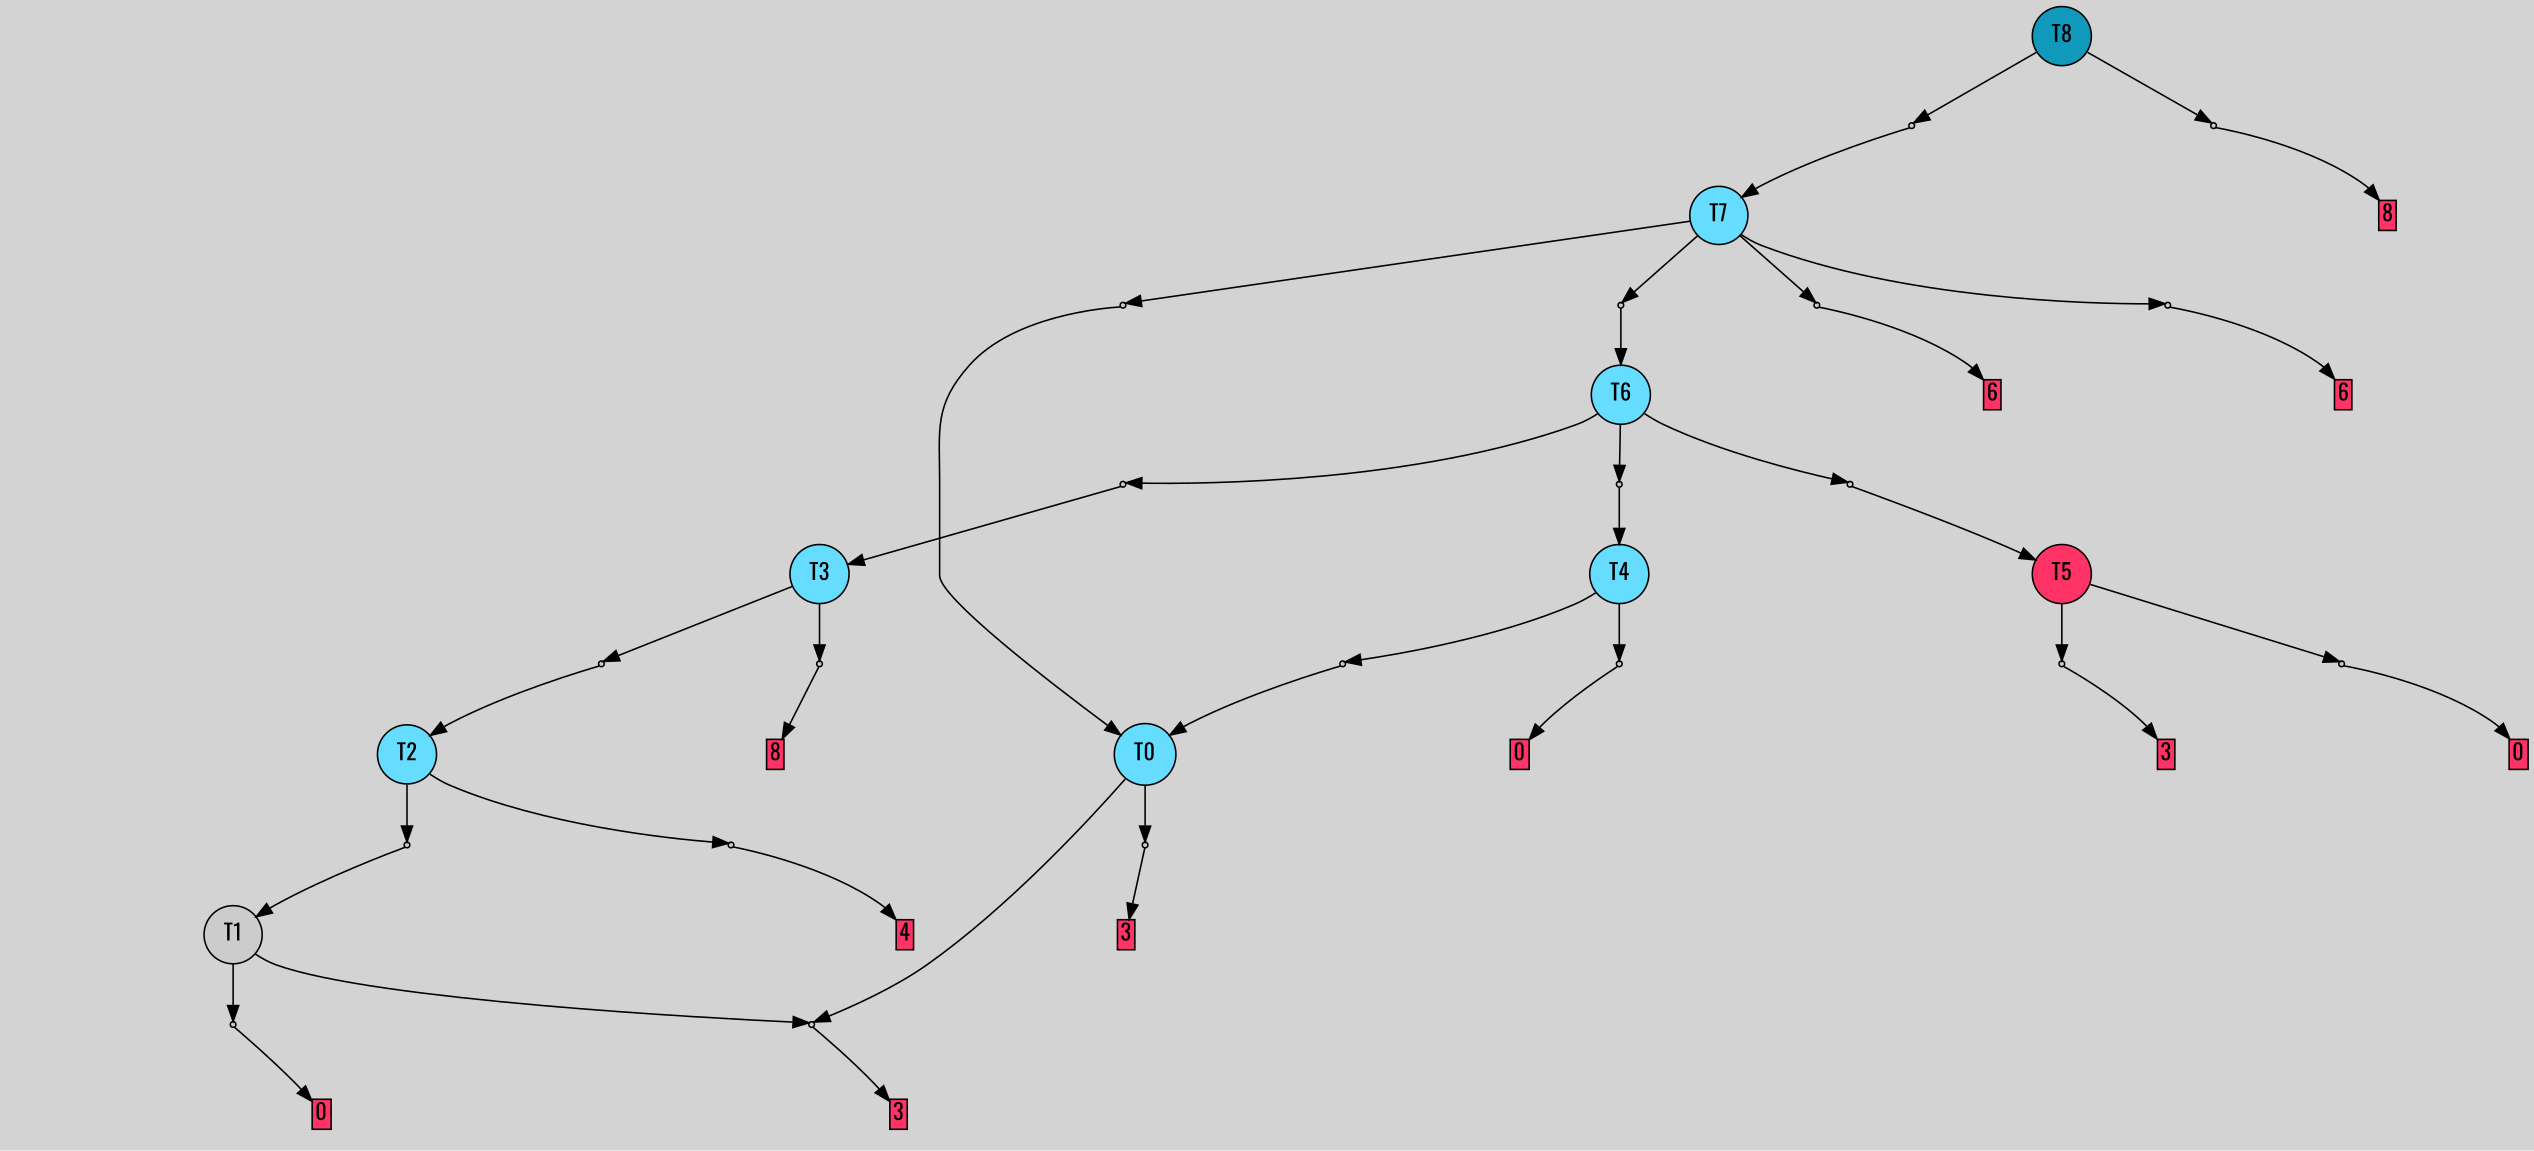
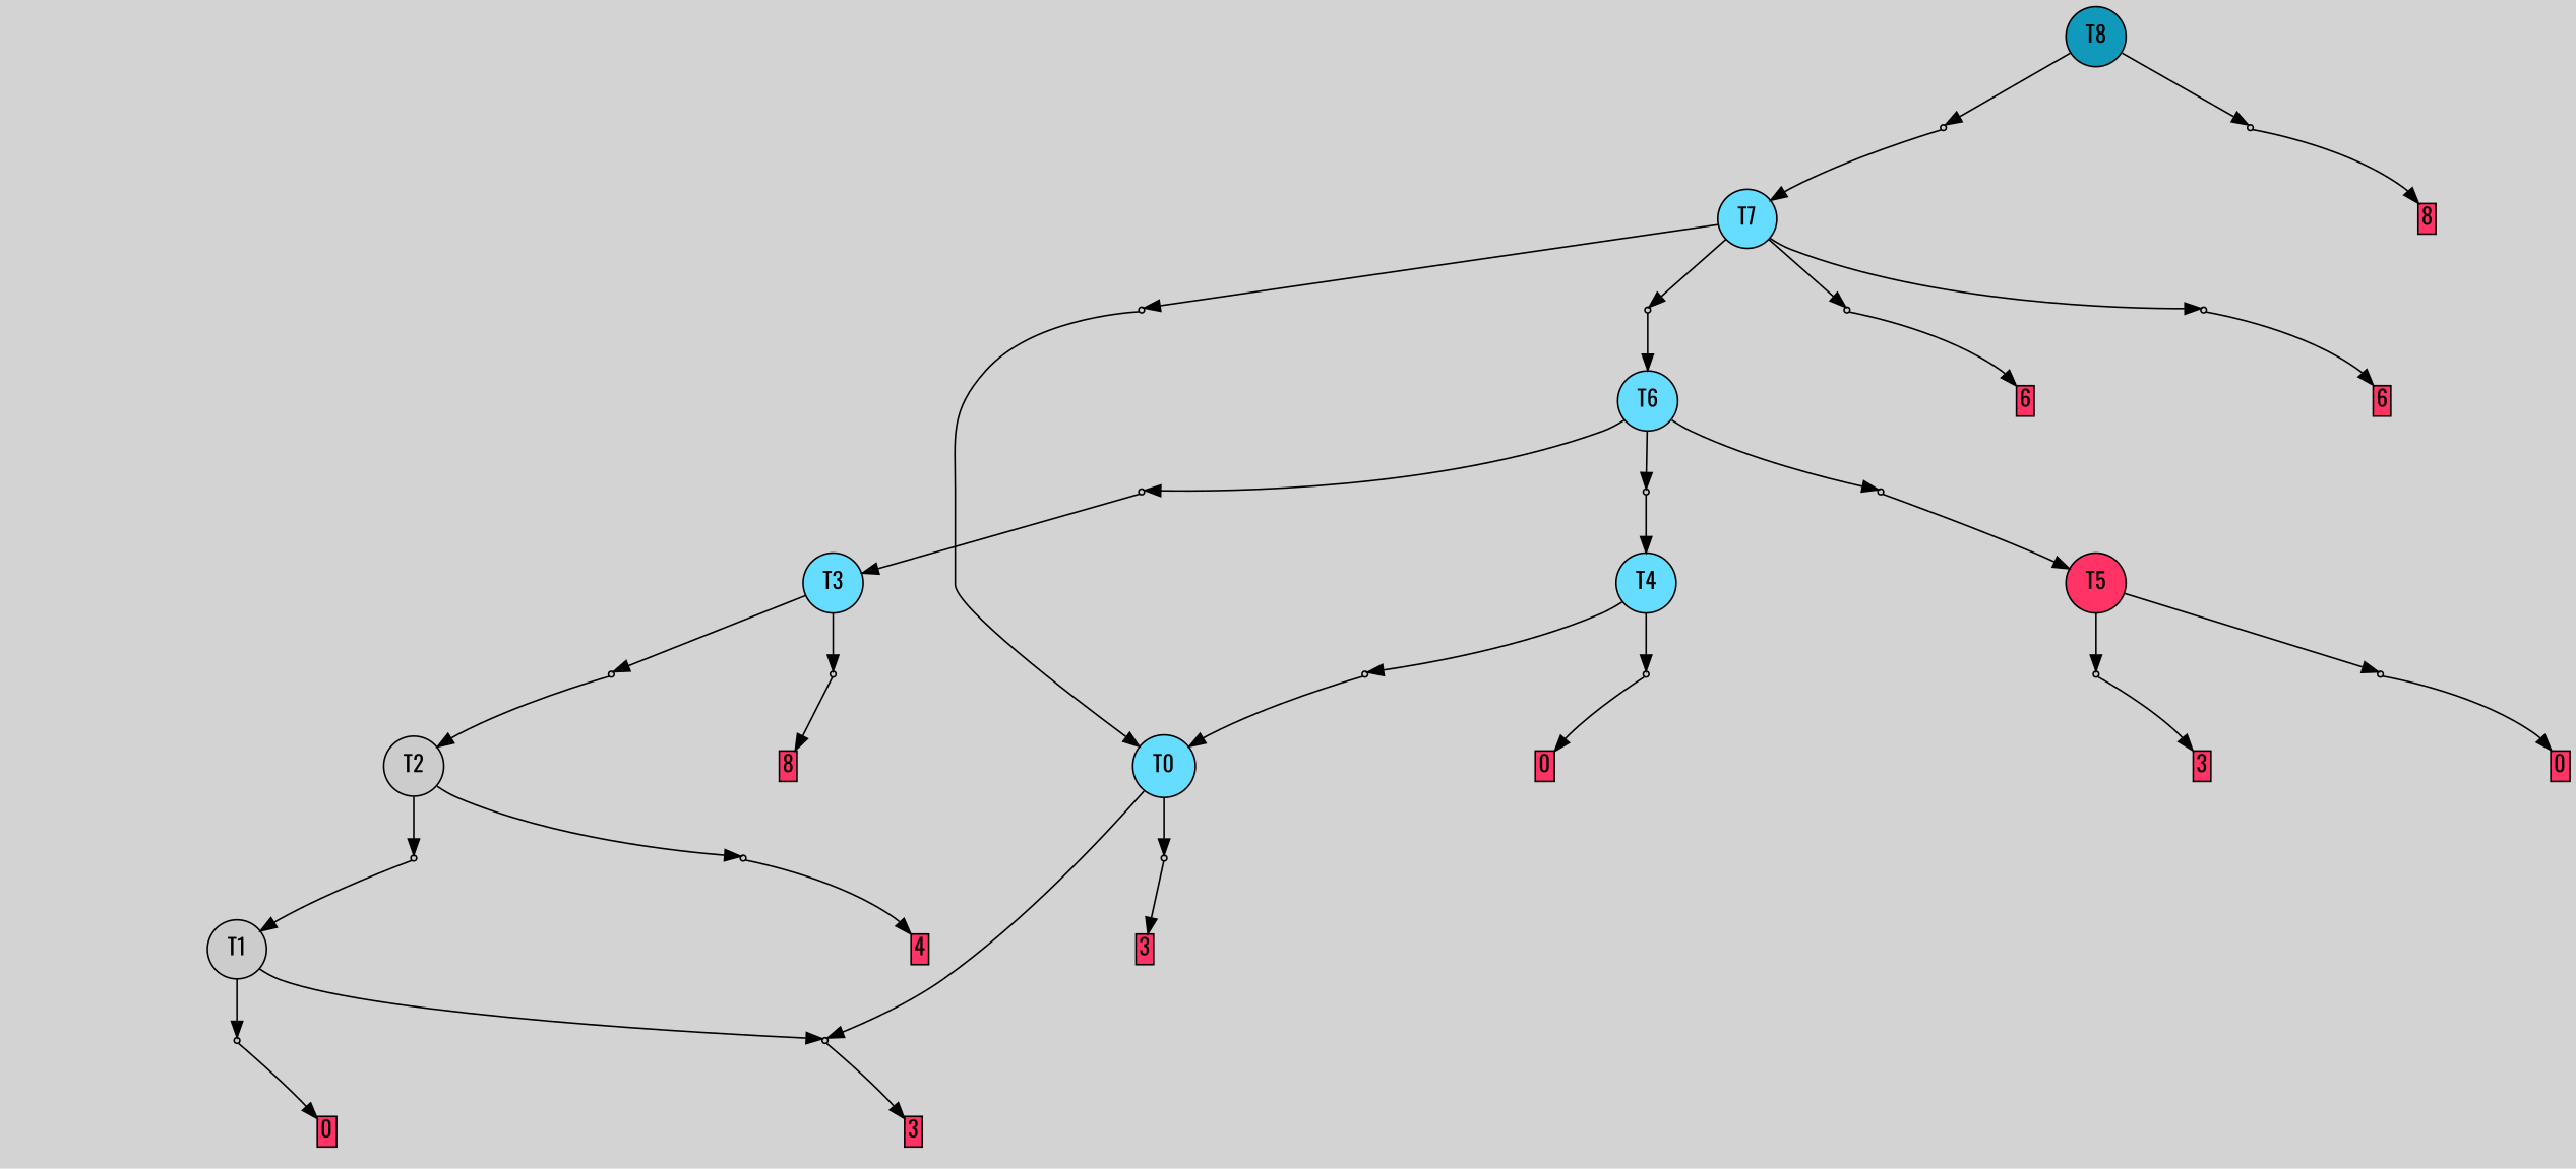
  digraph {
    bgcolor=lightgray
    fontname=Oswald
    node [fillcolor="#cccccc" fontname=Oswald shape=box style=filled]
    edge [fontname=Oswald]
    T8 [fillcolor="#1199bb" shape=circle]
    P18 [shape=point]
    P19 [shape=point]
    T0 [fillcolor="#66ddff" shape=circle]
    P0 [shape=point]
    P1 [shape=point]
    n7 [label="1|0&1|1#2|0#2|1#4|2#3|4#2|2&#92;n" style=invis fillcolor=""]
    n8 [fillcolor="#ff3366" height=0 label=3 margin=0.03 width=0]
    I1 [style=invis fillcolor=""]
    n10 [fillcolor="#ff3366" height=0 label=3 margin=0.03 width=0]
    T1 [shape=circle]
    P2 [shape=point]
    n13 [label="0|2&1|2#0|3#1|2#4|4#0|2#0|2&#92;n3|0&0|2#2|5#2|6#1|3#3|6#0|4&#92;n" style=invis fillcolor=""]
    n14 [fillcolor="#ff3366" height=0 label=0 margin=0.03 width=0]
-   T2 [fillcolor="#66ddff" shape=circle]
+   T2 [shape=circle]
    P3 [shape=point]
    P4 [shape=point]
    n18 [label="8|2&3|5#4|5#4|3#0|6#1|0#1|6&#92;n2|0&1|0#0|2#4|2#2|2#3|7#4|7&#92;n" style=invis fillcolor=""]
    n19 [fillcolor="#ff3366" height=0 label=4 margin=0.03 width=0]
    n20 [label="9|6&3|5#1|5#1|6#3|4#4|0#0|3&#92;n1|0&0|2#0|6#4|4#3|5#3|0#2|7&#92;n" style=invis fillcolor=""]
    T3 [fillcolor="#66ddff" shape=circle]
    P5 [shape=point]
    P6 [shape=point]
    n24 [label="6|6&3|0#4|5#4|3#2|7#4|5#4|2&#92;n6|0&0|6#1|3#4|0#4|0#4|1#3|7&#92;n" style=invis fillcolor=""]
    n25 [fillcolor="#ff3366" height=0 label=8 margin=0.03 width=0]
    n26 [label="6|0&4|6#4|3#2|4#1|5#3|2#4|5&#92;n" style=invis fillcolor=""]
    T4 [fillcolor="#66ddff" shape=circle]
    P7 [shape=point]
    P8 [shape=point]
    n30 [label="7|0&4|7#1|6#3|1#3|5#0|5#2|7&#92;n" style=invis fillcolor=""]
    n31 [fillcolor="#ff3366" height=0 label=0 margin=0.03 width=0]
    n32 [label="6|0&3|2#0|6#2|5#2|4#1|2#4|0&#92;n" style=invis fillcolor=""]
    T5 [fillcolor="#ff3366" shape=circle]
    P9 [shape=point]
    P10 [shape=point]
    n36 [label="8|0&0|0#0|2#0|0#1|7#4|0#1|6&#92;n" style=invis fillcolor=""]
    n37 [fillcolor="#ff3366" height=0 label=0 margin=0.03 width=0]
    n38 [label="2|3&4|5#3|2#4|0#3|0#2|6#3|5&#92;n2|0&4|7#0|3#0|4#3|3#3|3#4|2&#92;n" style=invis fillcolor=""]
    n39 [fillcolor="#ff3366" height=0 label=3 margin=0.03 width=0]
    T6 [fillcolor="#66ddff" shape=circle]
    P11 [shape=point]
    P12 [shape=point]
    P13 [shape=point]
    n44 [label="8|0&1|3#4|6#4|0#1|6#4|0#3|4&#92;n" style=invis fillcolor=""]
    n45 [label="7|3&1|6#4|7#1|4#4|7#2|6#1|1&#92;n8|0&0|3#3|4#1|2#4|3#4|4#1|0&#92;n" style=invis fillcolor=""]
    n46 [label="2|0&1|0#4|2#4|2#2|2#2|7#4|7&#92;n" style=invis fillcolor=""]
    T7 [fillcolor="#66ddff" shape=circle]
    P14 [shape=point]
    P15 [shape=point]
    P16 [shape=point]
    P17 [shape=point]
    n52 [label="8|0&0|3#3|6#1|2#4|3#4|7#1|0&#92;n" style=invis fillcolor=""]
    n53 [label="2|0&3|1#4|2#4|6#2|0#1|0#0|0&#92;n" style=invis fillcolor=""]
    n54 [fillcolor="#ff3366" height=0 label=6 margin=0.03 width=0]
    n55 [label="6|0&3|2#0|6#2|5#2|2#1|2#4|0&#92;n" style=invis fillcolor=""]
    n56 [label="2|0&3|1#3|2#4|6#3|0#3|0#0|0&#92;n" style=invis fillcolor=""]
    n57 [fillcolor="#ff3366" height=0 label=6 margin=0.03 width=0]
    n58 [label="9|0&2|5#1|1#4|7#0|5#2|2#0|2&#92;n" style=invis fillcolor=""]
    n59 [label="6|6&3|4#4|5#4|3#2|7#4|5#4|2&#92;n1|0&0|6#1|3#4|4#4|0#4|2#3|7&#92;n" style=invis fillcolor=""]
    n60 [fillcolor="#ff3366" height=0 label=8 margin=0.03 width=0]
    subgraph sub_1 {
      rank=same
      T8
    }
    T8 -> P18
    T8 -> P19
    P18 -> T7
    P18 -> n58 [style=invis]
    P19 -> n59 [style=invis]
    P19 -> n60
    T0 -> P0
    T0 -> P1
    P0 -> n7 [style=invis]
    P0 -> n8
    P1 -> I1 [style=invis]
    P1 -> n10
    T1 -> P0
    T1 -> P2
    P2 -> n13 [style=invis]
    P2 -> n14
    T2 -> P3
    T2 -> P4
    P3 -> n18 [style=invis]
    P3 -> n19
    P4 -> T1
    P4 -> n20 [style=invis]
    T3 -> P5
    T3 -> P6
    P5 -> n24 [style=invis]
    P5 -> n25
    P6 -> T2
    P6 -> n26 [style=invis]
    T4 -> P7
    T4 -> P8
    P7 -> n30 [style=invis]
    P7 -> n31
    P8 -> T0
    P8 -> n32 [style=invis]
    T5 -> P9
    T5 -> P10
    P9 -> n36 [style=invis]
    P9 -> n37
    P10 -> n38 [style=invis]
    P10 -> n39
    T6 -> P11
    T6 -> P12
    T6 -> P13
    P11 -> T5
    P11 -> n44 [style=invis]
    P12 -> T4
    P12 -> n45 [style=invis]
    P13 -> T3
    P13 -> n46 [style=invis]
    T7 -> P14
    T7 -> P15
    T7 -> P16
    T7 -> P17
    P14 -> T6
    P14 -> n52 [style=invis]
    P15 -> n53 [style=invis]
    P15 -> n54
    P16 -> T0
    P16 -> n55 [style=invis]
    P17 -> n56 [style=invis]
    P17 -> n57
  }
